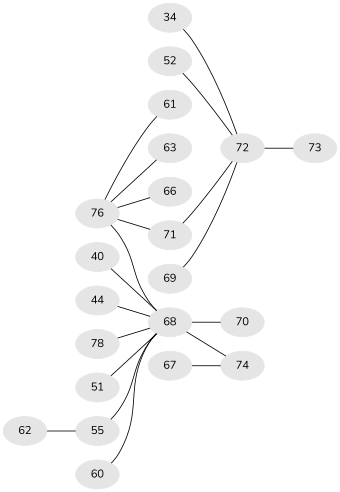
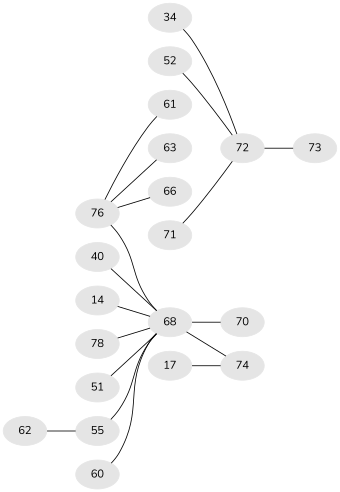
  graph {
    fontname=Nunito
    rankdir=LR
    node [color=gray90 fontname=Nunito style=filled]
    edge [fontname=Nunito]
    72 [super="+9+47+52+17+25"]
    73 [super="+20+41"]
    34
    68 [super="+2+5+7+13+15+23+35+36"]
    70
    74
    40
    n8 [label=52]
-   44
+   44 [label=14]
    n10 [label=78 super="+3+11"]
    51 [super="+21"]
    55 [super="+8"]
    n13 [label=76 super="+14+16+18+29+30+53"]
    61 [super="+54"]
    63
    n16 [label=66]
    71 [super="+26+66"]
    60
    62 [super="+31+38+59"]
-   67
-   69 [super="+57"]
+   67 [label=17]
    72 -- 73
    34 -- 72
    68 -- 70
    68 -- 74
    40 -- 68
    n8 -- 72
    44 -- 68
    n10 -- 68
    51 -- 68
    55 -- 68
    n13 -- 68 [weight=3]
    n13 -- 61
    n13 -- 63
    n13 -- n16
-   n13 -- 71 [weight=2]
    71 -- 72
    60 -- 68
    62 -- 55 [weight=2]
    67 -- 74
-   69 -- 72
  }
